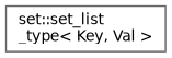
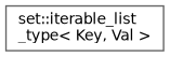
  digraph {
    rankdir=TB
-   n1 [color=grey40 fillcolor=white fontname=Helvetica fontsize=10 height=0.2 label="set::set_list\l_type\< Key, Val \>" shape=box style=filled width=0.4]
+   n1 [color=grey40 fillcolor=white fontname=Helvetica fontsize=10 height=0.2 label="set::iterable_list\l_type\< Key, Val \>" shape=box style=filled width=0.4]
  }
